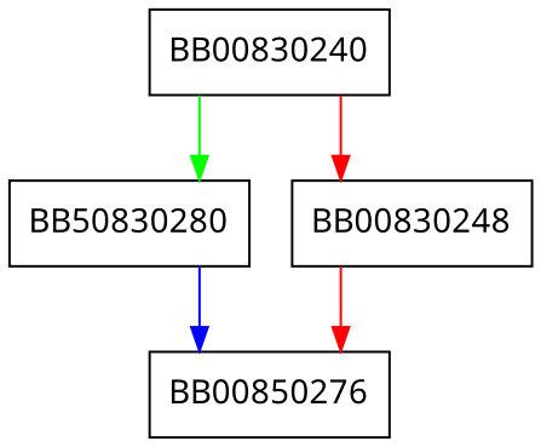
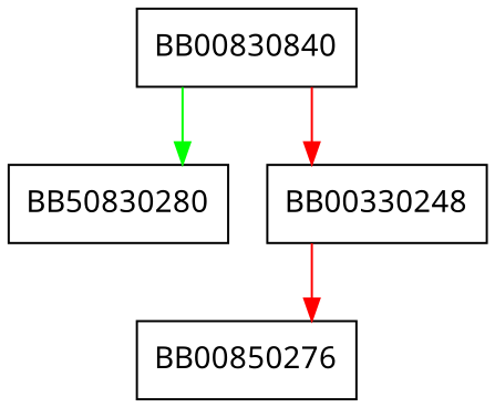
  digraph {
    fontname="Noto Sans"
    splines=ortho
    node [fontname="Noto Sans" shape=box]
    edge [color=red fontname="Noto Sans"]
    n1 [label=BB50830280]
-   BB00830240
-   BB00830248
+   BB00830240 [label=BB00830840]
+   BB00830248 [label=BB00330248]
    n4 [label=BB00850276]
-   n1 -> n4 [color=blue]
    BB00830240 -> n1 [color=green]
    BB00830240 -> BB00830248
    BB00830248 -> n4
  }
